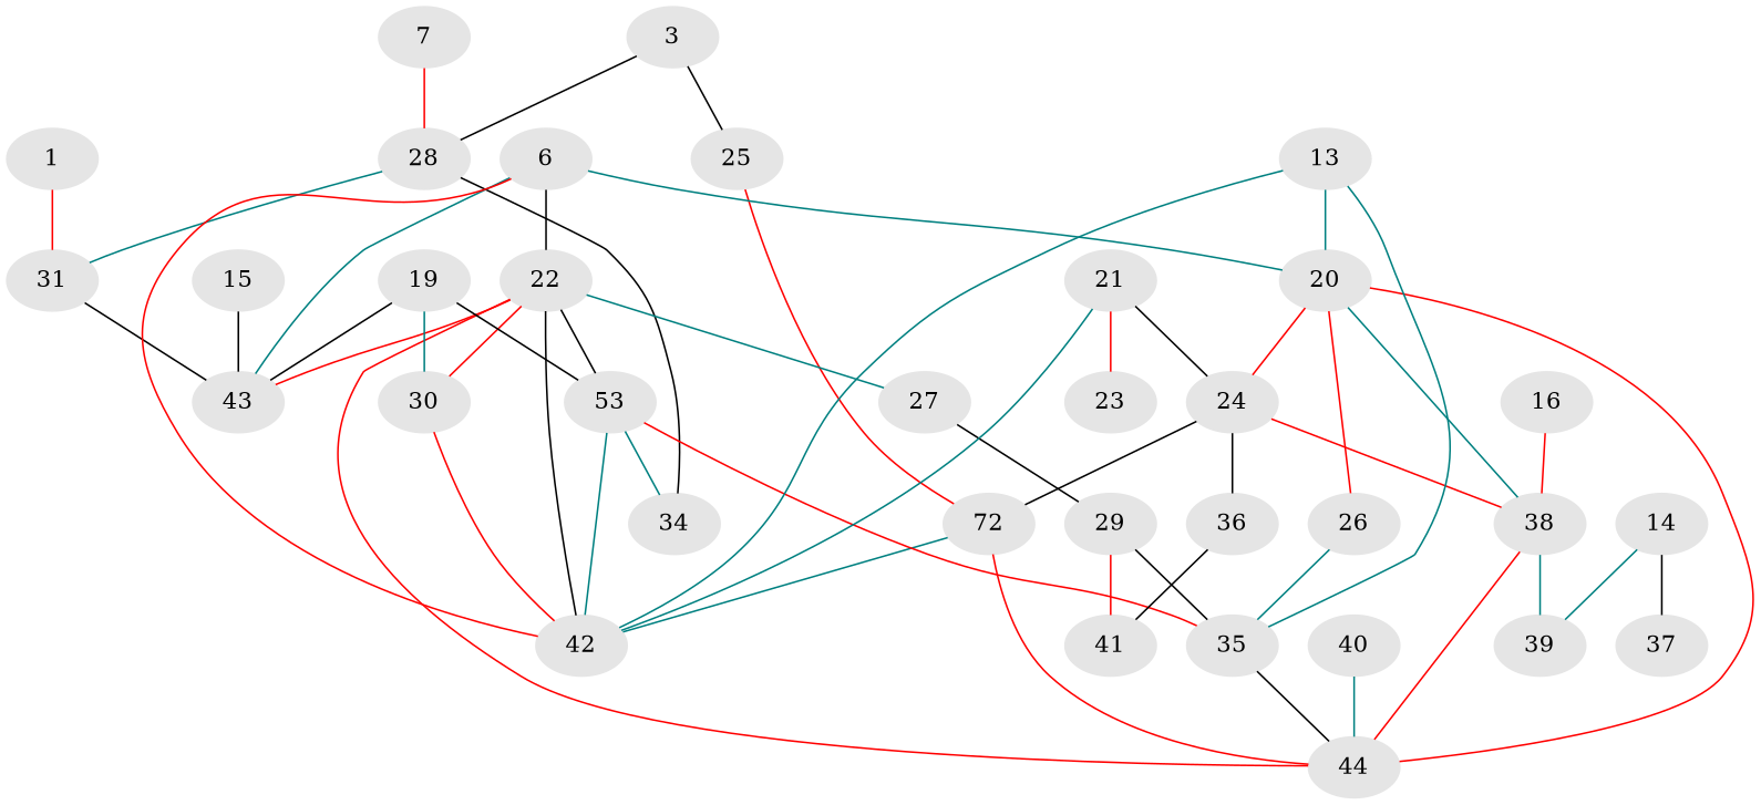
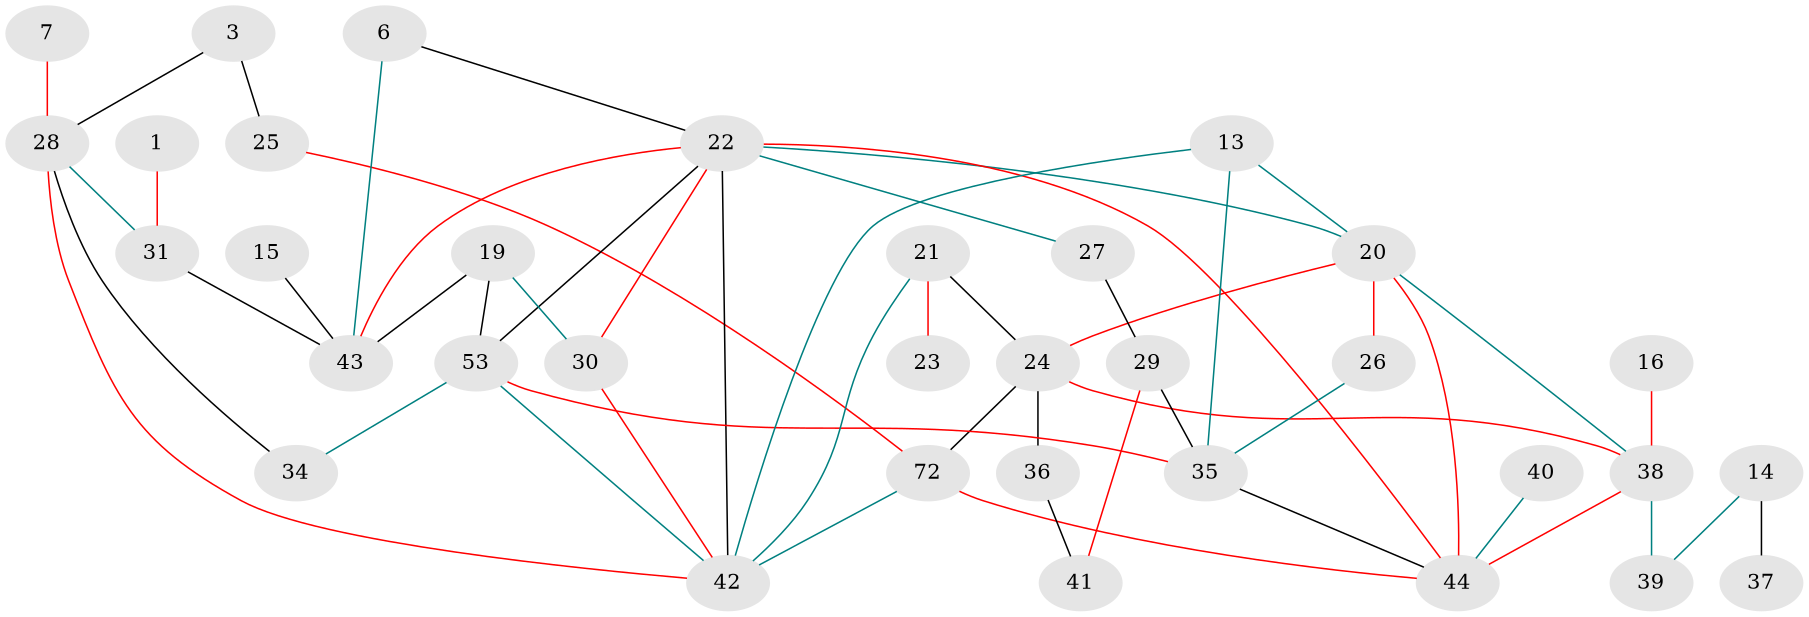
  graph {
    node [color=gray90 style=filled]
    edge [color=red weight=1.0]
    1
    31
    43
    3
    25
    28
    n7 [label=72]
    34
    6
    20
    22
    42
    24
    38
    26
    44
    30
    n18 [label=53]
    27
    7
    36
    13
    35
    14
    37
    39
    15
    16
    19
    21
    23
    29
    41
    40
    1 -- 31
    31 -- 43 [color=black]
    3 -- 25 [color=black]
    3 -- 28 [color=black]
    25 -- n7
    28 -- 31 [color=teal]
    28 -- 34 [color=black]
    n7 -- 42 [color=teal]
    n7 -- 44
    6 -- 43 [color=teal]
-   6 -- 20 [color=teal]
+   22 -- 20 [color=teal]
    6 -- 22 [color=black]
-   6 -- 42
+   28 -- 42
    20 -- 24 [weight=2.0]
    20 -- 38 [color=teal]
    20 -- 26
    20 -- 44 [weight=2.0]
    22 -- 43
    22 -- 42 [color=black]
    22 -- 44
    22 -- 30
    22 -- n18 [color=black]
    22 -- 27 [color=teal]
    24 -- n7 [color=black]
    24 -- 38
    24 -- 36 [color=black]
    38 -- 44
    38 -- 39 [color=teal]
    26 -- 35 [color=teal]
    30 -- 42
    n18 -- 34 [color=teal]
    n18 -- 42 [color=teal]
    n18 -- 35
    27 -- 29 [color=black]
    7 -- 28
    36 -- 41 [color=black]
    13 -- 20 [color=teal]
    13 -- 42 [color=teal]
    13 -- 35 [color=teal]
    35 -- 44 [color=black]
    14 -- 37 [color=black]
    14 -- 39 [color=teal]
    15 -- 43 [color=black]
    16 -- 38
    19 -- 43 [color=black]
    19 -- 30 [color=teal]
    19 -- n18 [color=black]
    21 -- 42 [color=teal]
    21 -- 24 [color=black]
    21 -- 23
    29 -- 35 [color=black]
    29 -- 41
    40 -- 44 [color=teal]
  }
